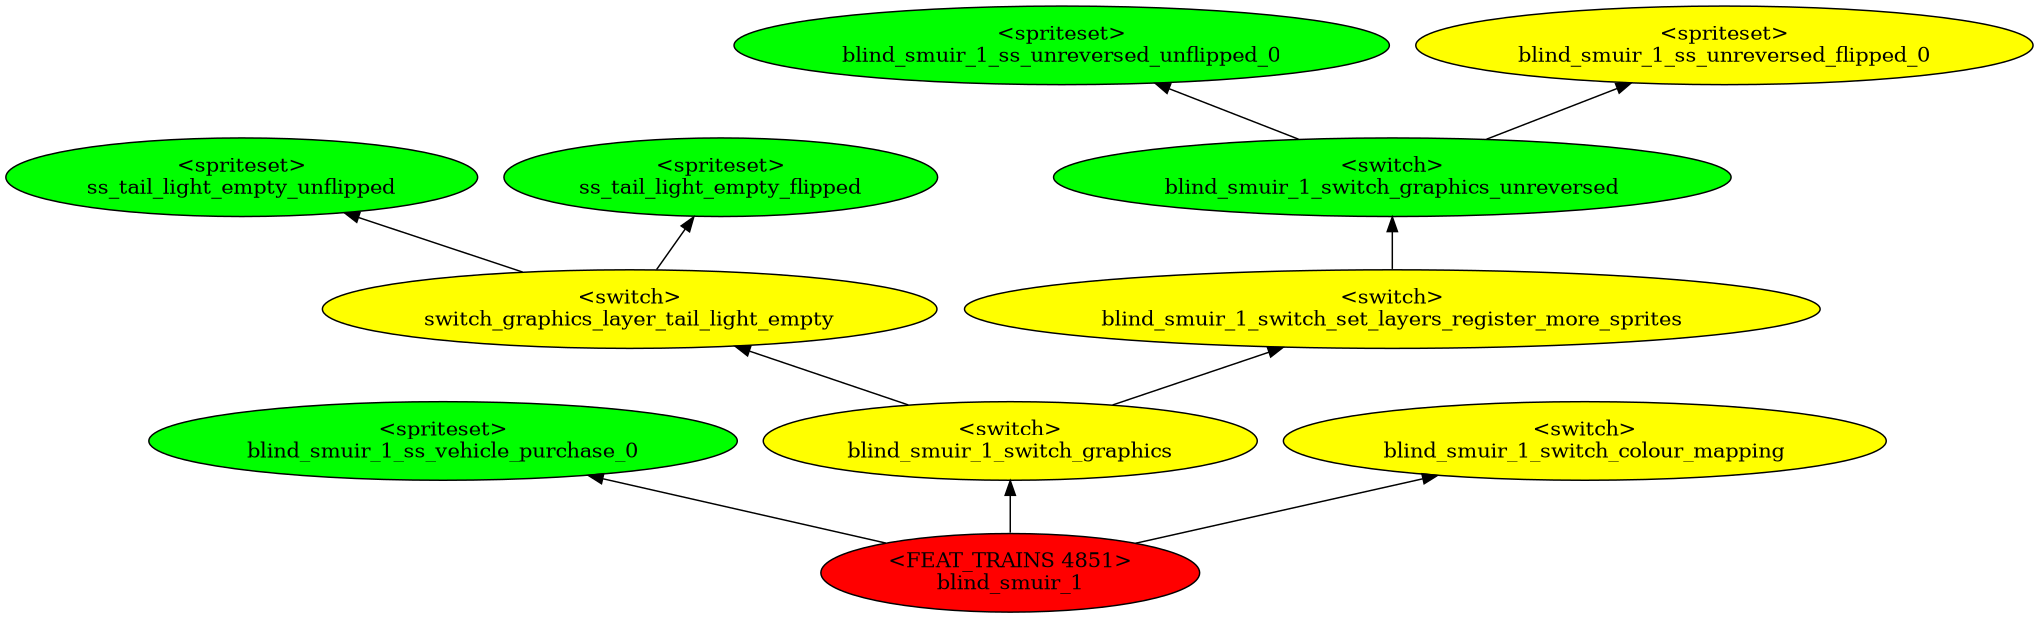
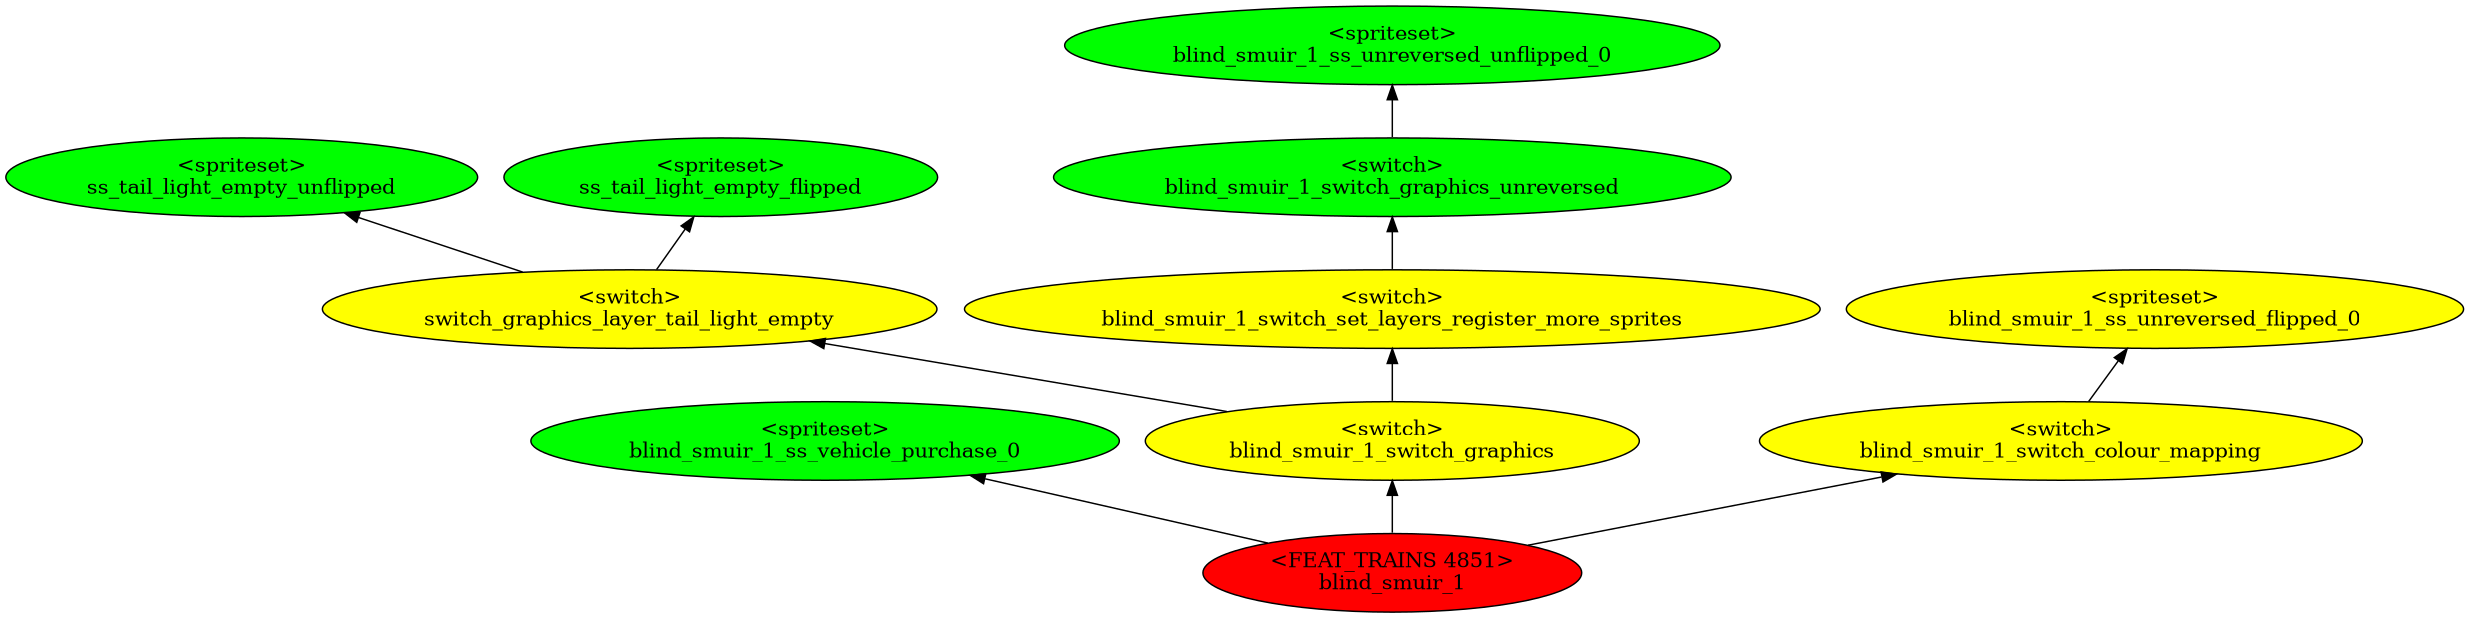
  digraph {
    rankdir=BT
    node [fillcolor=green style=filled]
    n1 [label="<spriteset>\nss_tail_light_empty_unflipped"]
    n2 [label="<spriteset>\nss_tail_light_empty_flipped"]
    n3 [fillcolor=yellow label="<switch>\nswitch_graphics_layer_tail_light_empty"]
    n4 [label="<spriteset>\nblind_smuir_1_ss_unreversed_unflipped_0"]
    n5 [fillcolor=yellow label="<spriteset>\nblind_smuir_1_ss_unreversed_flipped_0"]
    n6 [label="<switch>\nblind_smuir_1_switch_graphics_unreversed"]
    n7 [label="<spriteset>\nblind_smuir_1_ss_vehicle_purchase_0"]
    n8 [fillcolor=yellow label="<switch>\nblind_smuir_1_switch_set_layers_register_more_sprites"]
    n9 [fillcolor=yellow label="<switch>\nblind_smuir_1_switch_graphics"]
    n10 [fillcolor=yellow label="<switch>\nblind_smuir_1_switch_colour_mapping"]
    n11 [fillcolor=red label="<FEAT_TRAINS 4851>\nblind_smuir_1"]
    n3 -> n1
    n3 -> n2
    n6 -> n4
-   n6 -> n5
+   n10 -> n5
    n8 -> n6
    n9 -> n3
    n9 -> n8
    n11 -> n7
    n11 -> n9
    n11 -> n10
  }
